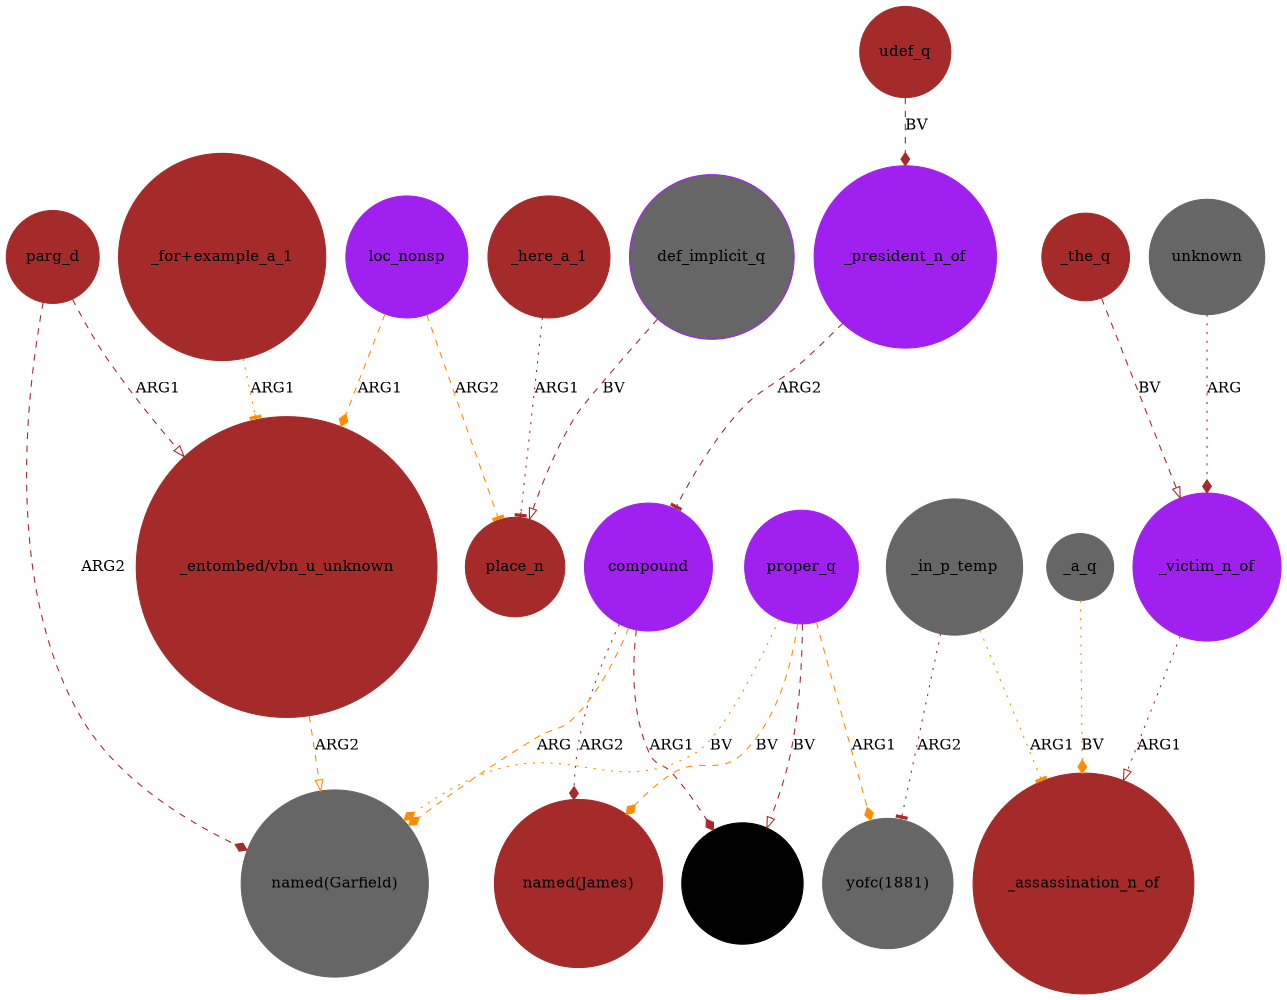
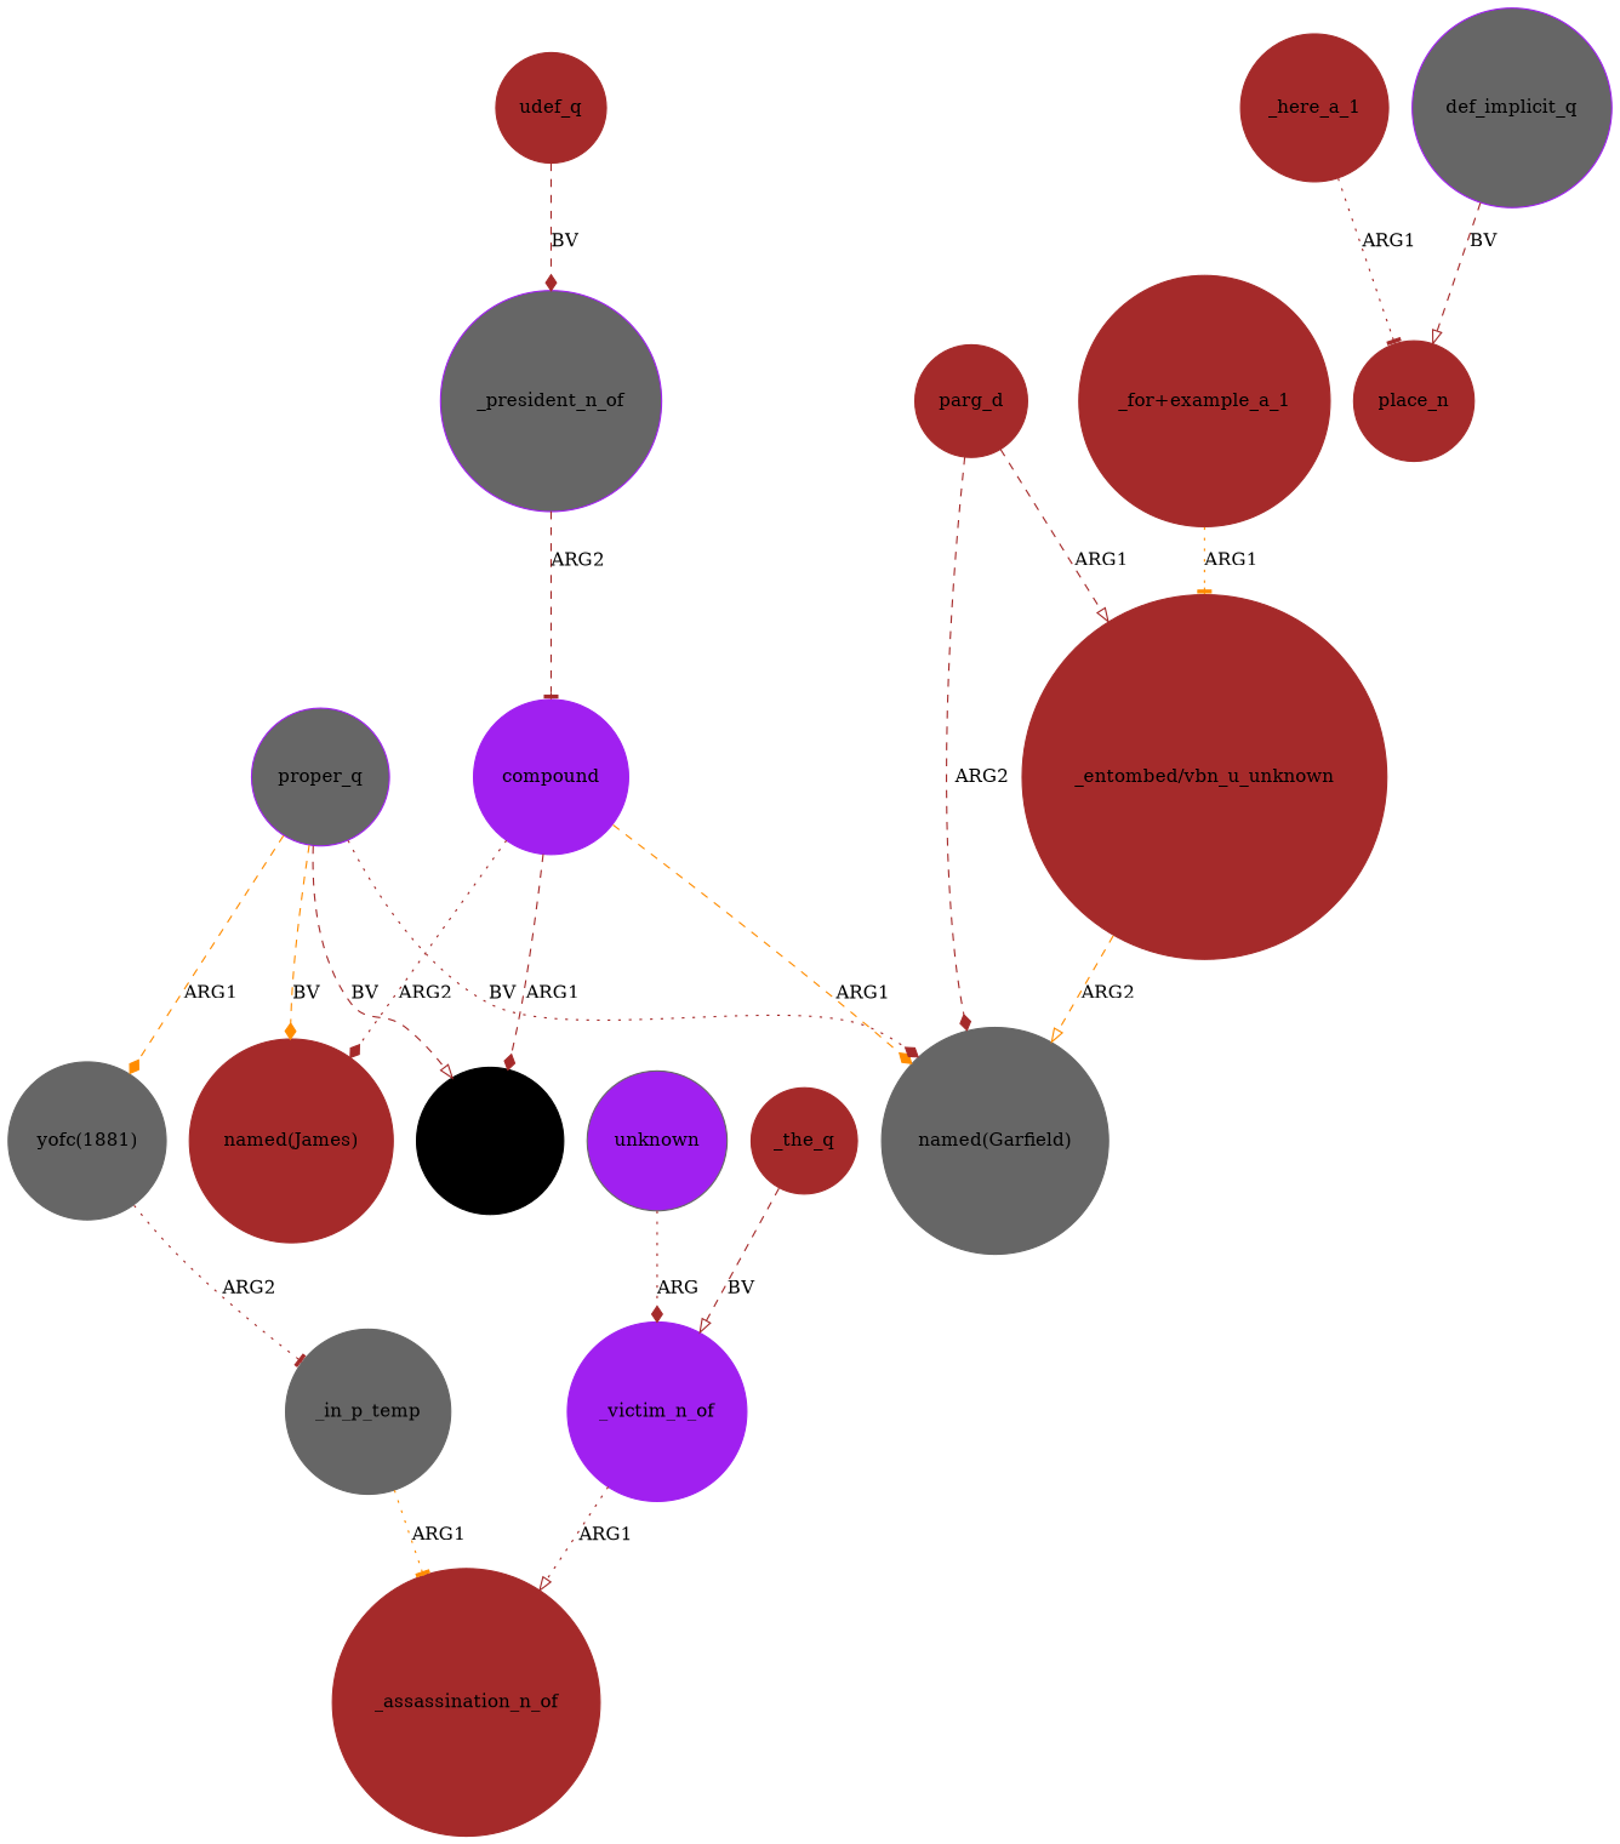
  digraph {
    node [color=brown shape=circle style=filled]
    edge [arrowhead=diamond color=brown style=dashed]
    compound [color=purple]
    "named(James)"
    "named(A)" [color=black]
    "named(Garfield)" [color=gray40]
-   _president_n_of [color=purple]
+   _president_n_of [color=purple fillcolor=gray40]
    _here_a_1
    place_n
-   loc_nonsp [color=purple]
    "_entombed/vbn_u_unknown"
    parg_d
-   _a_q [color=gray40]
    _assassination_n_of
    _victim_n_of [color=purple]
    _the_q
    def_implicit_q [color=purple fillcolor=gray40]
    _in_p_temp [color=gray40]
    "yofc(1881)" [color=gray40]
-   proper_q [color=purple]
-   unknown [color=gray40]
+   proper_q [color=purple fillcolor=gray40]
+   unknown [color=gray40 fillcolor=purple]
    udef_q
    "_for+example_a_1"
    compound -> "named(James)" [label=ARG2 style=dotted]
    compound -> "named(A)" [label=ARG1]
-   compound -> "named(Garfield)" [color=darkorange label=ARG]
+   compound -> "named(Garfield)" [color=darkorange label=ARG1]
    _president_n_of -> compound [arrowhead=tee label=ARG2]
    _here_a_1 -> place_n [arrowhead=tee label=ARG1 style=dotted]
-   loc_nonsp -> place_n [arrowhead=tee color=darkorange label=ARG2]
-   loc_nonsp -> "_entombed/vbn_u_unknown" [color=darkorange label=ARG1]
    "_entombed/vbn_u_unknown" -> "named(Garfield)" [arrowhead=onormal color=darkorange label=ARG2]
    parg_d -> "named(Garfield)" [label=ARG2]
    parg_d -> "_entombed/vbn_u_unknown" [arrowhead=onormal label=ARG1]
-   _a_q -> _assassination_n_of [color=darkorange label=BV style=dotted]
    _victim_n_of -> _assassination_n_of [arrowhead=onormal label=ARG1 style=dotted]
    _the_q -> _victim_n_of [arrowhead=onormal label=BV]
    def_implicit_q -> place_n [arrowhead=onormal label=BV]
    _in_p_temp -> _assassination_n_of [arrowhead=tee color=darkorange label=ARG1 style=dotted]
-   _in_p_temp -> "yofc(1881)" [arrowhead=tee label=ARG2 style=dotted]
+   "yofc(1881)" -> _in_p_temp [arrowhead=tee label=ARG2 style=dotted]
    proper_q -> "named(James)" [color=darkorange label=BV]
    proper_q -> "named(A)" [arrowhead=onormal label=BV]
-   proper_q -> "named(Garfield)" [color=darkorange label=BV style=dotted]
+   proper_q -> "named(Garfield)" [label=BV style=dotted]
    proper_q -> "yofc(1881)" [color=darkorange label=ARG1]
    unknown -> _victim_n_of [label=ARG style=dotted]
    udef_q -> _president_n_of [label=BV]
    "_for+example_a_1" -> "_entombed/vbn_u_unknown" [arrowhead=tee color=darkorange label=ARG1 style=dotted]
  }
